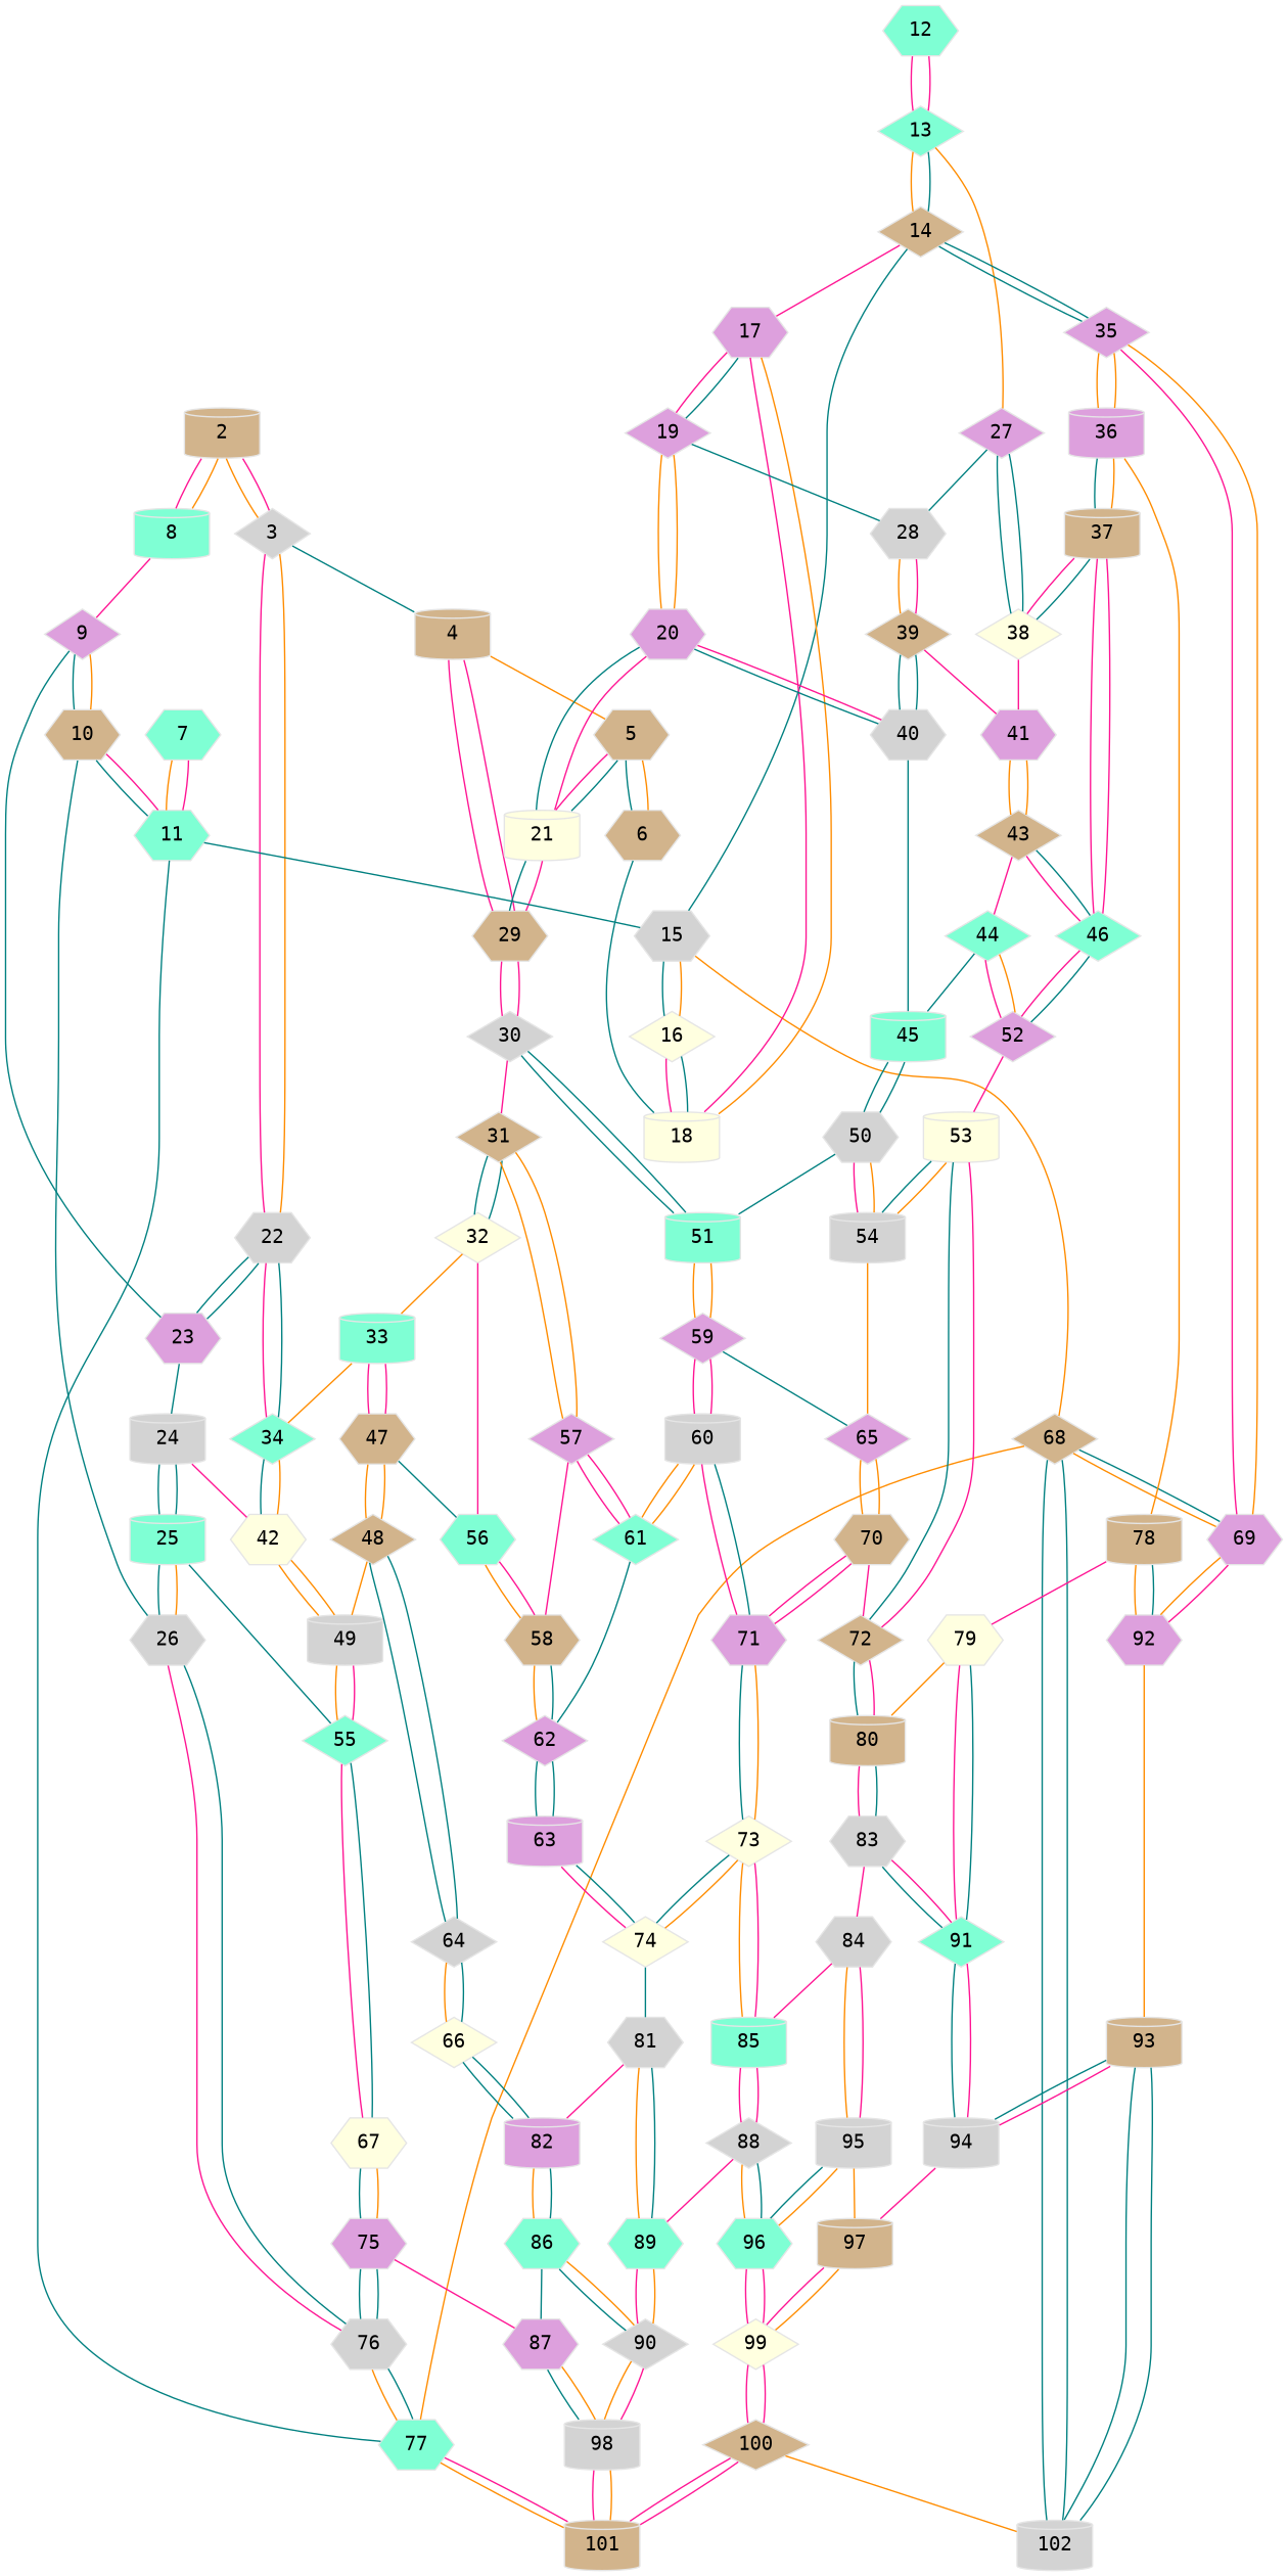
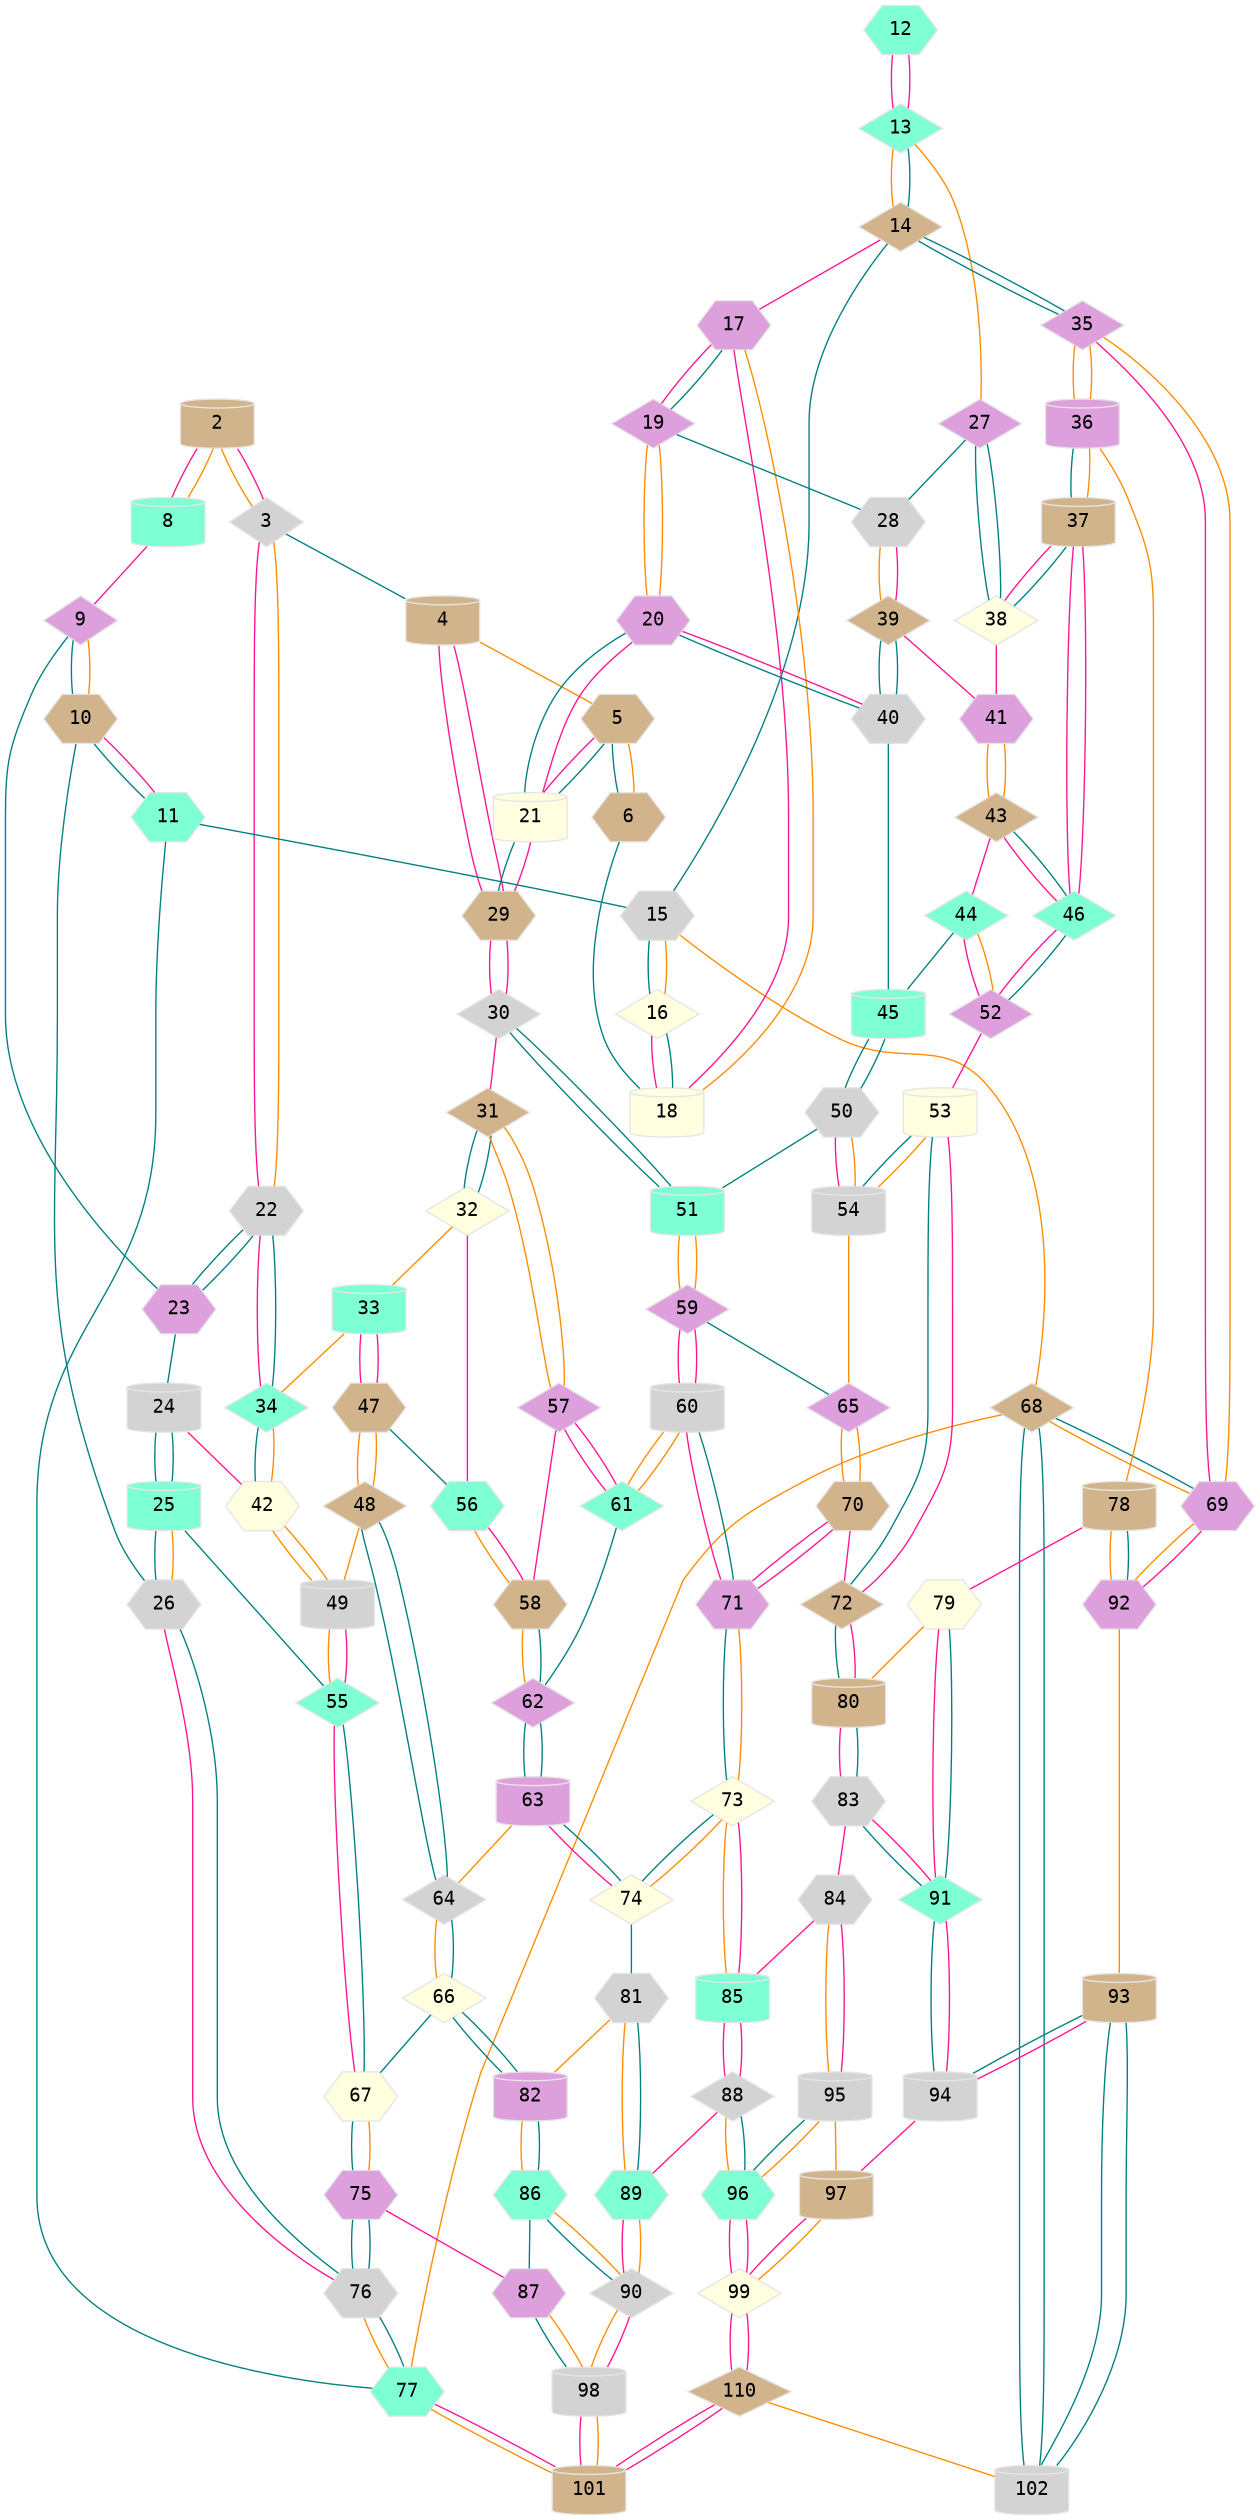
  graph {
    fontname="DejaVu Sans Mono"
    node [color=gray90 fillcolor=tan fontname="DejaVu Sans Mono" shape=hexagon style=filled]
    edge [color=teal fontname="DejaVu Sans Mono"]
    2 [shape=cylinder]
    8 [fillcolor=aquamarine shape=cylinder]
    3 [fillcolor=lightgrey shape=diamond]
    9 [fillcolor=plum shape=diamond]
    4 [shape=cylinder]
    22 [fillcolor=lightgrey]
    5
    29
    23 [fillcolor=plum]
    34 [fillcolor=aquamarine shape=diamond]
    6
    21 [fillcolor=lightyellow shape=cylinder]
    30 [fillcolor=lightgrey shape=diamond]
    18 [fillcolor=lightyellow shape=cylinder]
-   7 [fillcolor=aquamarine]
    11 [fillcolor=aquamarine]
    15 [fillcolor=lightgrey]
    77 [fillcolor=aquamarine]
    10
    26 [fillcolor=lightgrey]
    24 [fillcolor=lightgrey shape=cylinder]
    76 [fillcolor=lightgrey]
    16 [fillcolor=lightyellow shape=diamond]
    68 [shape=diamond]
    101 [shape=cylinder]
    12 [fillcolor=aquamarine]
    13 [fillcolor=aquamarine shape=diamond]
    14 [shape=diamond]
    27 [fillcolor=plum shape=diamond]
    17 [fillcolor=plum]
    19 [fillcolor=plum shape=diamond]
    35 [fillcolor=plum shape=diamond]
    28 [fillcolor=lightgrey]
    38 [fillcolor=lightyellow shape=diamond]
    36 [fillcolor=plum shape=cylinder]
    69 [fillcolor=plum]
    102 [fillcolor=lightgrey shape=cylinder]
    20 [fillcolor=plum]
    40 [fillcolor=lightgrey]
    39 [shape=diamond]
    45 [fillcolor=aquamarine shape=cylinder]
    42 [fillcolor=lightyellow]
    25 [fillcolor=aquamarine shape=cylinder]
    55 [fillcolor=aquamarine shape=diamond]
    49 [fillcolor=lightgrey shape=cylinder]
    67 [fillcolor=lightyellow]
    41 [fillcolor=plum]
    31 [shape=diamond]
    51 [fillcolor=aquamarine shape=cylinder]
    32 [fillcolor=lightyellow shape=diamond]
    57 [fillcolor=plum shape=diamond]
    59 [fillcolor=plum shape=diamond]
    33 [fillcolor=aquamarine shape=cylinder]
    56 [fillcolor=aquamarine]
    58
    61 [fillcolor=aquamarine shape=diamond]
    47
    48 [shape=diamond]
    37 [shape=cylinder]
    78 [shape=cylinder]
    92 [fillcolor=plum]
    46 [fillcolor=aquamarine shape=diamond]
    79 [fillcolor=lightyellow]
    52 [fillcolor=plum shape=diamond]
    43 [shape=diamond]
    50 [fillcolor=lightgrey]
    44 [fillcolor=aquamarine shape=diamond]
    53 [fillcolor=lightyellow shape=cylinder]
    54 [fillcolor=lightgrey shape=cylinder]
    64 [fillcolor=lightgrey shape=diamond]
    66 [fillcolor=lightyellow shape=diamond]
    65 [fillcolor=plum shape=diamond]
    60 [fillcolor=lightgrey shape=cylinder]
    72 [shape=diamond]
    80 [shape=cylinder]
    70
    75 [fillcolor=plum]
    62 [fillcolor=plum shape=diamond]
    63 [fillcolor=plum shape=cylinder]
    71 [fillcolor=plum]
    73 [fillcolor=lightyellow shape=diamond]
    74 [fillcolor=lightyellow shape=diamond]
    81 [fillcolor=lightgrey]
    82 [fillcolor=plum shape=cylinder]
    86 [fillcolor=aquamarine]
    87 [fillcolor=plum]
    93 [shape=cylinder]
    85 [fillcolor=aquamarine shape=cylinder]
    83 [fillcolor=lightgrey]
    88 [fillcolor=lightgrey shape=diamond]
    89 [fillcolor=aquamarine]
    98 [fillcolor=lightgrey shape=cylinder]
    91 [fillcolor=aquamarine shape=diamond]
    94 [fillcolor=lightgrey shape=cylinder]
    84 [fillcolor=lightgrey]
    90 [fillcolor=lightgrey shape=diamond]
    95 [fillcolor=lightgrey shape=cylinder]
    96 [fillcolor=aquamarine]
    97 [shape=cylinder]
    99 [fillcolor=lightyellow shape=diamond]
-   100 [shape=diamond]
+   100 [shape=diamond label=110]
    2 -- 8 [color=deeppink]
    2 -- 8 [color=darkorange]
    2 -- 3 [color=darkorange]
    2 -- 3 [color=deeppink]
    8 -- 9 [color=deeppink]
    3 -- 4
    3 -- 22 [color=deeppink]
    3 -- 22 [color=darkorange]
    9 -- 23
    9 -- 10
    9 -- 10 [color=darkorange]
    4 -- 5 [color=darkorange]
    4 -- 29 [color=deeppink]
    4 -- 29 [color=deeppink]
    22 -- 23
    22 -- 23
    22 -- 34 [color=deeppink]
    22 -- 34
    5 -- 6
    5 -- 6 [color=darkorange]
    5 -- 21 [color=deeppink]
    5 -- 21
    29 -- 30 [color=deeppink]
    29 -- 30 [color=deeppink]
    23 -- 24
    34 -- 42
    34 -- 42 [color=darkorange]
    6 -- 18
    21 -- 29
    21 -- 29 [color=deeppink]
    30 -- 31 [color=deeppink]
    30 -- 51
    30 -- 51
-   7 -- 11 [color=darkorange]
-   7 -- 11 [color=deeppink]
    11 -- 15
    11 -- 77
    15 -- 16
    15 -- 16 [color=darkorange]
    15 -- 68 [color=darkorange]
    77 -- 101 [color=darkorange]
    77 -- 101 [color=deeppink]
    10 -- 11
    10 -- 11 [color=deeppink]
    10 -- 26
    26 -- 76 [color=deeppink]
    26 -- 76
    24 -- 42 [color=deeppink]
    24 -- 25
    24 -- 25
    76 -- 77 [color=darkorange]
    76 -- 77
    16 -- 18 [color=deeppink]
    16 -- 18
    68 -- 77 [color=darkorange]
    68 -- 69 [color=darkorange]
    68 -- 69
    68 -- 102
    68 -- 102
    12 -- 13 [color=deeppink]
    12 -- 13 [color=deeppink]
    13 -- 14 [color=darkorange]
    13 -- 14
    13 -- 27 [color=darkorange]
    14 -- 15
    14 -- 17 [color=deeppink]
    14 -- 35
    14 -- 35
    27 -- 28
    27 -- 38
    27 -- 38
    17 -- 18 [color=deeppink]
    17 -- 18 [color=darkorange]
    17 -- 19 [color=deeppink]
    17 -- 19
    19 -- 28
    19 -- 20 [color=darkorange]
    19 -- 20 [color=darkorange]
    35 -- 36 [color=darkorange]
    35 -- 36 [color=darkorange]
    35 -- 69 [color=deeppink]
    35 -- 69 [color=darkorange]
    28 -- 39 [color=darkorange]
    28 -- 39 [color=deeppink]
    38 -- 41 [color=deeppink]
    36 -- 37
    36 -- 37 [color=darkorange]
    36 -- 78 [color=darkorange]
    69 -- 92 [color=darkorange]
    69 -- 92 [color=deeppink]
    20 -- 21
    20 -- 21 [color=deeppink]
    20 -- 40
    20 -- 40 [color=deeppink]
    40 -- 45
    39 -- 40
    39 -- 40
    39 -- 41 [color=deeppink]
    45 -- 50
    45 -- 50
    42 -- 49 [color=darkorange]
    42 -- 49 [color=darkorange]
    25 -- 26
    25 -- 26 [color=darkorange]
    25 -- 55
    55 -- 67 [color=deeppink]
    55 -- 67
    49 -- 55 [color=darkorange]
    49 -- 55 [color=deeppink]
    67 -- 75
    67 -- 75 [color=darkorange]
    41 -- 43 [color=darkorange]
    41 -- 43 [color=darkorange]
    31 -- 32
    31 -- 32
    31 -- 57 [color=darkorange]
    31 -- 57 [color=darkorange]
    51 -- 59 [color=darkorange]
    51 -- 59 [color=darkorange]
    32 -- 33 [color=darkorange]
    32 -- 56 [color=deeppink]
    57 -- 58 [color=deeppink]
    57 -- 61 [color=deeppink]
    57 -- 61 [color=deeppink]
    59 -- 65
    59 -- 60 [color=deeppink]
    59 -- 60 [color=deeppink]
    33 -- 34 [color=darkorange]
    33 -- 47 [color=deeppink]
    33 -- 47 [color=deeppink]
    56 -- 58 [color=darkorange]
    56 -- 58 [color=deeppink]
    58 -- 62 [color=darkorange]
    58 -- 62
    61 -- 62
    47 -- 56
    47 -- 48 [color=darkorange]
    47 -- 48 [color=darkorange]
    48 -- 49 [color=darkorange]
    48 -- 64
    48 -- 64
    37 -- 38 [color=deeppink]
    37 -- 38
    37 -- 46 [color=deeppink]
    37 -- 46 [color=deeppink]
    78 -- 92 [color=darkorange]
    78 -- 92
    78 -- 79 [color=deeppink]
    92 -- 93 [color=darkorange]
    46 -- 52 [color=deeppink]
    46 -- 52
    79 -- 80 [color=darkorange]
    79 -- 91 [color=deeppink]
    79 -- 91
    52 -- 53 [color=deeppink]
    43 -- 46 [color=deeppink]
    43 -- 46
    43 -- 44 [color=deeppink]
    50 -- 51
    50 -- 54 [color=deeppink]
    50 -- 54 [color=darkorange]
    44 -- 45
    44 -- 52 [color=deeppink]
    44 -- 52 [color=darkorange]
    53 -- 54
    53 -- 54 [color=darkorange]
    53 -- 72
    53 -- 72 [color=deeppink]
    54 -- 65 [color=darkorange]
    64 -- 66 [color=darkorange]
    64 -- 66
+   66 -- 67
    66 -- 82
    66 -- 82
    65 -- 70 [color=darkorange]
    65 -- 70 [color=darkorange]
    60 -- 61 [color=darkorange]
    60 -- 61 [color=darkorange]
    60 -- 71 [color=deeppink]
    60 -- 71
    72 -- 80
    72 -- 80 [color=deeppink]
    80 -- 83 [color=deeppink]
    80 -- 83
    70 -- 72 [color=deeppink]
    70 -- 71 [color=deeppink]
    70 -- 71 [color=deeppink]
    75 -- 76
    75 -- 76
    75 -- 87 [color=deeppink]
    62 -- 63
    62 -- 63
+   63 -- 64 [color=darkorange]
    63 -- 74 [color=deeppink]
    63 -- 74
    71 -- 73
    71 -- 73 [color=darkorange]
    73 -- 74
    73 -- 74 [color=darkorange]
    73 -- 85 [color=darkorange]
    73 -- 85 [color=deeppink]
    74 -- 81
-   81 -- 82 [color=deeppink]
+   81 -- 82 [color=darkorange]
    81 -- 89 [color=darkorange]
    81 -- 89
    82 -- 86 [color=darkorange]
    82 -- 86
    86 -- 87
    86 -- 90
    86 -- 90 [color=darkorange]
    87 -- 98
    87 -- 98 [color=darkorange]
    93 -- 102
    93 -- 102
    93 -- 94
    93 -- 94 [color=deeppink]
    85 -- 88 [color=deeppink]
    85 -- 88 [color=deeppink]
    83 -- 91
    83 -- 91 [color=deeppink]
    83 -- 84 [color=deeppink]
    88 -- 89 [color=deeppink]
    88 -- 96 [color=darkorange]
    88 -- 96
    89 -- 90 [color=deeppink]
    89 -- 90 [color=darkorange]
    98 -- 101 [color=deeppink]
    98 -- 101 [color=darkorange]
    91 -- 94
    91 -- 94 [color=deeppink]
    94 -- 97 [color=deeppink]
    84 -- 85 [color=deeppink]
    84 -- 95 [color=darkorange]
    84 -- 95 [color=deeppink]
    90 -- 98 [color=darkorange]
    90 -- 98 [color=deeppink]
    95 -- 96
    95 -- 96 [color=darkorange]
    95 -- 97 [color=darkorange]
    96 -- 99 [color=deeppink]
    96 -- 99 [color=deeppink]
    97 -- 99 [color=deeppink]
    97 -- 99 [color=darkorange]
    99 -- 100 [color=deeppink]
    99 -- 100 [color=deeppink]
    100 -- 101 [color=deeppink]
    100 -- 101 [color=deeppink]
    100 -- 102 [color=darkorange]
  }
